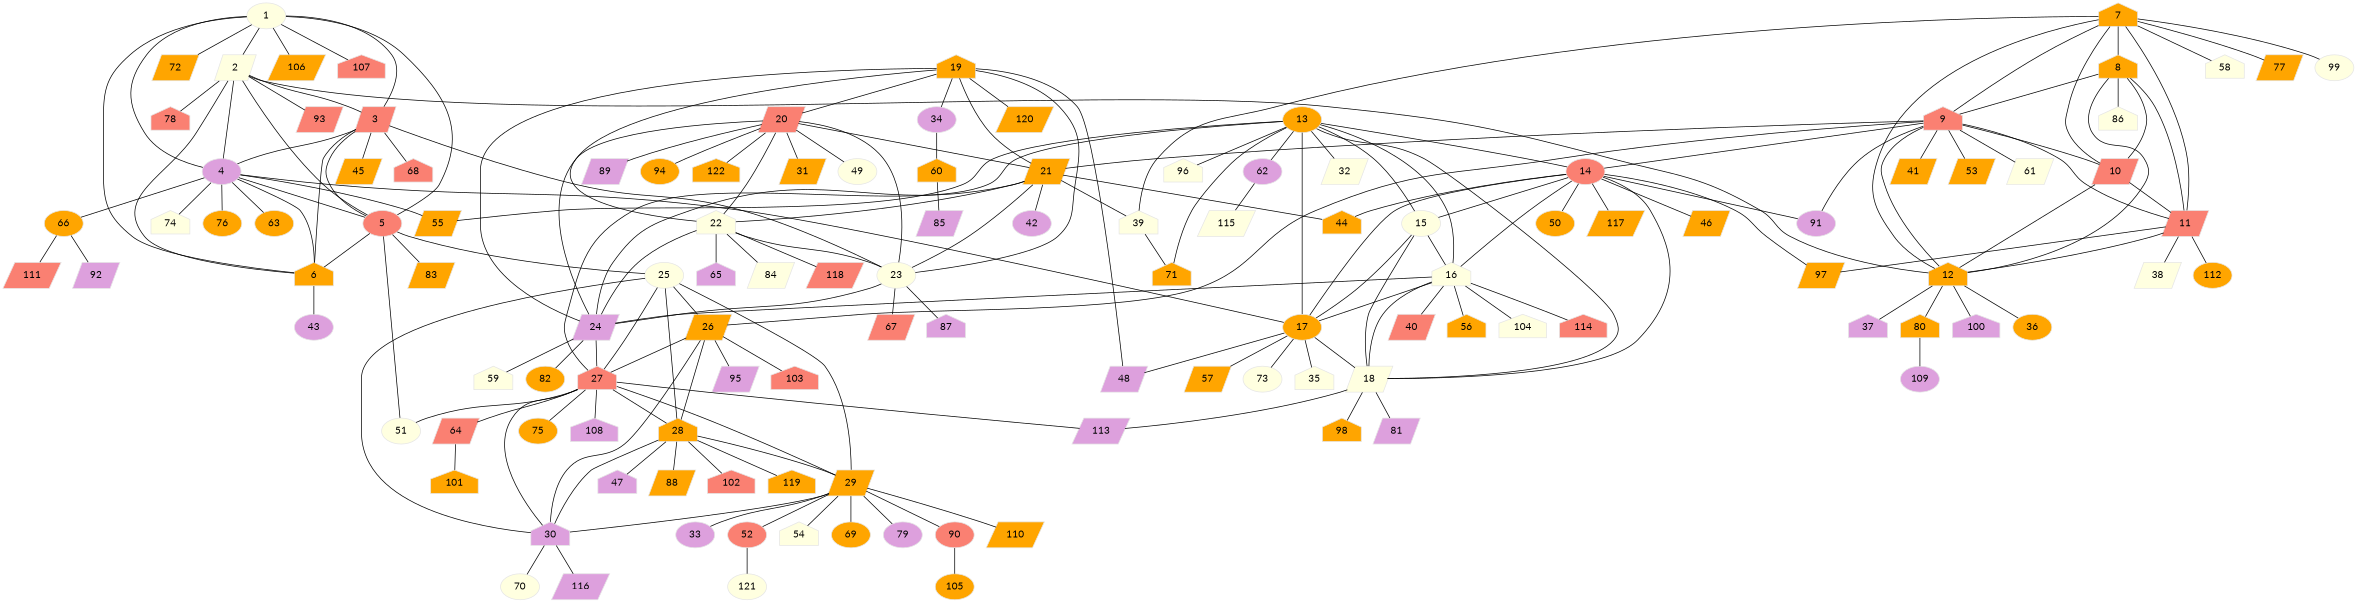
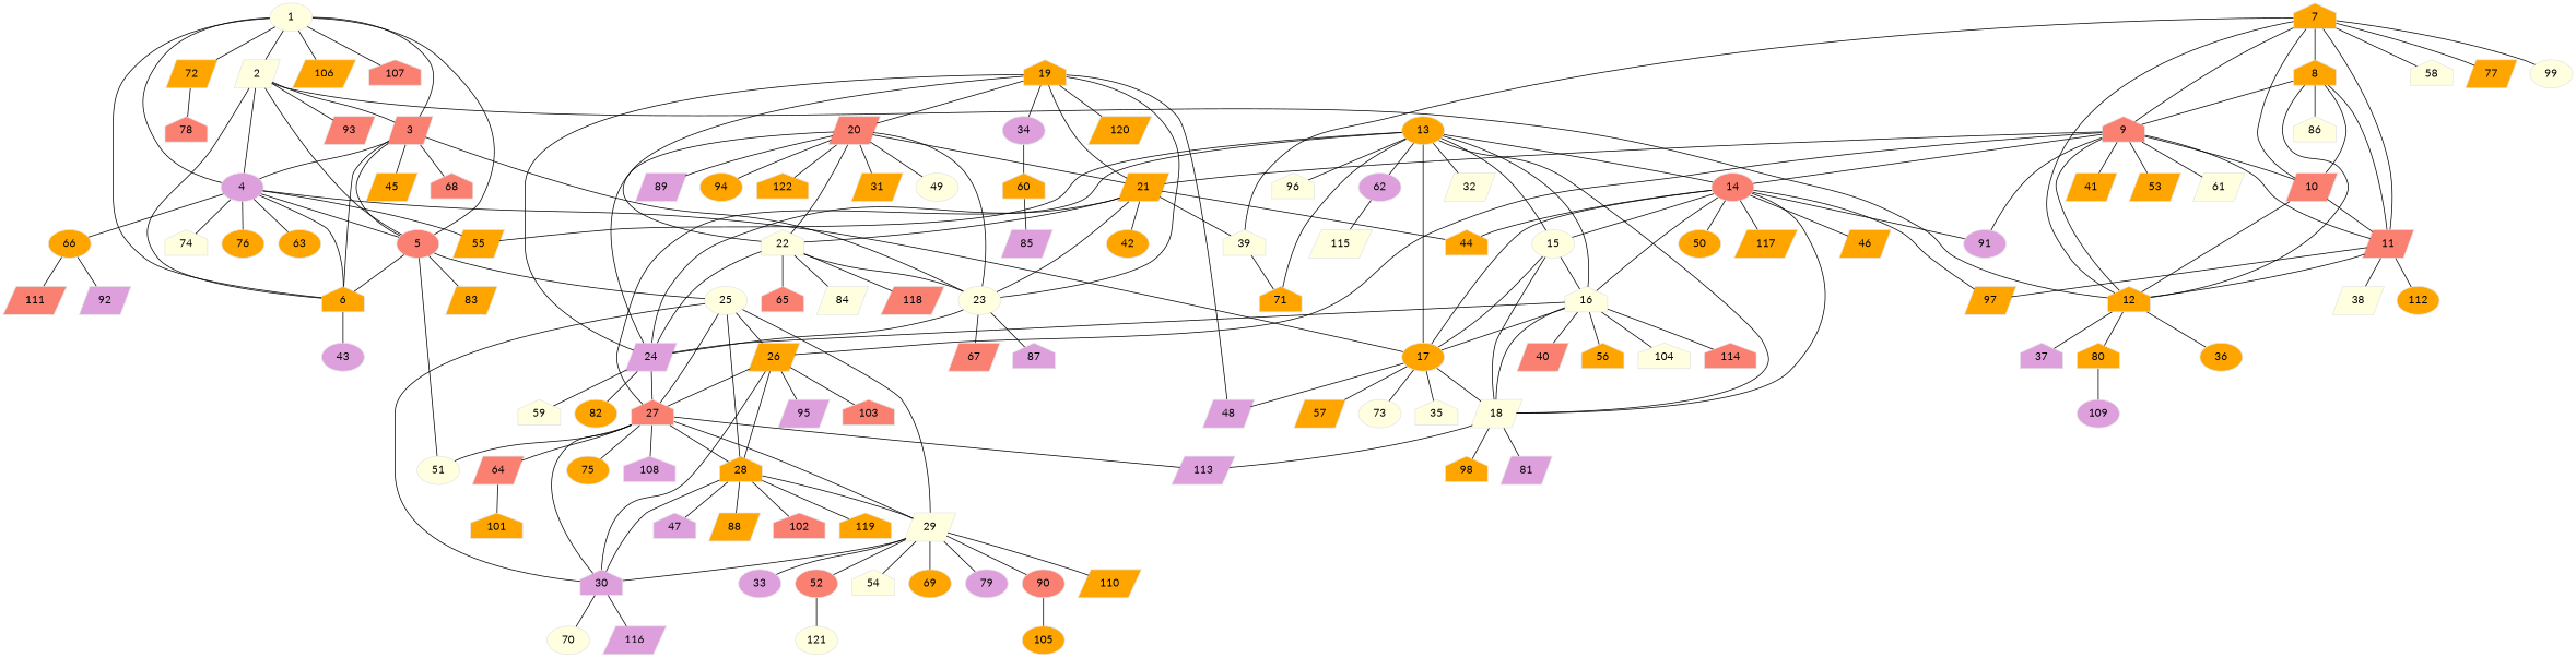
  graph {
    fontname=Lato
    node [color=gray90 fillcolor=orange fontname=Lato shape=parallelogram style=filled]
    edge [fontname=Lato]
    1 [fillcolor=lightyellow shape=ellipse]
    2 [fillcolor=lightyellow]
    3 [fillcolor=salmon]
    4 [fillcolor=plum shape=ellipse]
    5 [fillcolor=salmon shape=ellipse]
    6 [shape=house]
    72
    106
    107 [fillcolor=salmon shape=house]
    12 [shape=house]
    78 [fillcolor=salmon shape=house]
    93 [fillcolor=salmon]
    23 [fillcolor=lightyellow shape=ellipse]
    45
    68 [fillcolor=salmon shape=house]
    17 [shape=ellipse]
    55
    63 [shape=ellipse]
    66 [shape=ellipse]
    74 [fillcolor=lightyellow shape=house]
    76 [shape=ellipse]
    25 [fillcolor=lightyellow shape=ellipse]
    51 [fillcolor=lightyellow shape=ellipse]
    83
    43 [fillcolor=plum shape=ellipse]
    36 [shape=ellipse]
    37 [fillcolor=plum shape=house]
    80 [shape=house]
-   100 [fillcolor=plum shape=house]
    24 [fillcolor=plum]
    67 [fillcolor=salmon]
    87 [fillcolor=plum shape=house]
    18 [fillcolor=lightyellow]
    35 [fillcolor=lightyellow shape=house]
    48 [fillcolor=plum]
    57
    73 [fillcolor=lightyellow shape=ellipse]
    92 [fillcolor=plum]
    111 [fillcolor=salmon]
    26
    27 [fillcolor=salmon shape=house]
    28 [shape=house]
-   29
+   29 [fillcolor=lightyellow]
    30 [fillcolor=plum shape=house]
    7 [shape=house]
    8 [shape=house]
    9 [fillcolor=salmon shape=house]
    10 [fillcolor=salmon]
    11 [fillcolor=salmon]
    39 [fillcolor=lightyellow shape=house]
    58 [fillcolor=lightyellow shape=house]
    77
    99 [fillcolor=lightyellow shape=ellipse]
    86 [fillcolor=lightyellow shape=house]
    14 [fillcolor=salmon shape=ellipse]
    21
    41
    53
    61 [fillcolor=lightyellow]
    91 [fillcolor=plum shape=ellipse]
    38 [fillcolor=lightyellow]
    97
    112 [shape=ellipse]
    71 [shape=house]
    15 [fillcolor=lightyellow shape=ellipse]
    16 [fillcolor=lightyellow shape=house]
    44 [shape=house]
    46
    50 [shape=ellipse]
    117
    22 [fillcolor=lightyellow shape=house]
-   42 [fillcolor=plum shape=ellipse]
+   42 [shape=ellipse]
    95 [fillcolor=plum]
    103 [fillcolor=salmon shape=house]
    109 [fillcolor=plum shape=ellipse]
    13 [shape=ellipse]
    32 [fillcolor=lightyellow]
    62 [fillcolor=plum shape=ellipse]
    96 [fillcolor=lightyellow shape=house]
    40 [fillcolor=salmon]
    56 [shape=house]
    104 [fillcolor=lightyellow shape=house]
    114 [fillcolor=salmon shape=house]
    81 [fillcolor=plum]
    98 [shape=house]
    113 [fillcolor=plum]
    64 [fillcolor=salmon]
    75 [shape=ellipse]
    108 [fillcolor=plum shape=house]
    115 [fillcolor=lightyellow]
    59 [fillcolor=lightyellow shape=house]
    82 [shape=ellipse]
    19 [shape=house]
    20 [fillcolor=salmon]
    34 [fillcolor=plum shape=ellipse]
    120
    31
    49 [fillcolor=lightyellow shape=ellipse]
    89 [fillcolor=plum]
    94 [shape=ellipse]
    122 [shape=house]
-   65 [fillcolor=plum shape=house]
+   65 [fillcolor=salmon shape=house]
    84 [fillcolor=lightyellow]
    118 [fillcolor=salmon]
    60 [shape=house]
    47 [fillcolor=plum shape=house]
    88
    102 [fillcolor=salmon shape=house]
    119 [shape=house]
    33 [fillcolor=plum shape=ellipse]
    52 [fillcolor=salmon shape=ellipse]
    54 [fillcolor=lightyellow shape=house]
    69 [shape=ellipse]
    79 [fillcolor=plum shape=ellipse]
    90 [fillcolor=salmon shape=ellipse]
    110
    70 [fillcolor=lightyellow shape=ellipse]
    116 [fillcolor=plum]
    101 [shape=house]
    121 [fillcolor=lightyellow shape=ellipse]
    105 [shape=ellipse]
    85 [fillcolor=plum]
    1 -- 2
    1 -- 3
    1 -- 4
    1 -- 5
    1 -- 6
    1 -- 72
    1 -- 106
    1 -- 107
    2 -- 3
    2 -- 4
    2 -- 5
    2 -- 6
    2 -- 12
-   2 -- 78
+   72 -- 78
    2 -- 93
    3 -- 4
    3 -- 5
    3 -- 6
    3 -- 23
    3 -- 45
    3 -- 68
    4 -- 5
    4 -- 6
    4 -- 17
    4 -- 55
    4 -- 63
    4 -- 66
    4 -- 74
    4 -- 76
    5 -- 6
    5 -- 25
    5 -- 51
    5 -- 83
    6 -- 43
    12 -- 36
    12 -- 37
    12 -- 80
-   12 -- 100
    23 -- 24
    23 -- 67
    23 -- 87
    17 -- 18
    17 -- 35
    17 -- 48
    17 -- 57
    17 -- 73
    66 -- 92
    66 -- 111
    25 -- 26
    25 -- 27
    25 -- 28
    25 -- 29
    25 -- 30
    80 -- 109
    24 -- 27
    24 -- 59
    24 -- 82
    18 -- 81
    18 -- 98
    18 -- 113
    26 -- 27
    26 -- 28
    26 -- 30
    26 -- 95
    26 -- 103
    27 -- 51
    27 -- 28
    27 -- 29
    27 -- 30
    27 -- 113
    27 -- 64
    27 -- 75
    27 -- 108
    28 -- 29
    28 -- 30
    28 -- 47
    28 -- 88
    28 -- 102
    28 -- 119
    29 -- 30
    29 -- 33
    29 -- 52
    29 -- 54
    29 -- 69
    29 -- 79
    29 -- 90
    29 -- 110
    30 -- 70
    30 -- 116
    7 -- 12
    7 -- 8
    7 -- 9
    7 -- 10
    7 -- 11
    7 -- 39
    7 -- 58
    7 -- 77
    7 -- 99
    8 -- 12
    8 -- 9
    8 -- 10
    8 -- 11
    8 -- 86
    9 -- 12
    9 -- 26
    9 -- 10
    9 -- 11
    9 -- 14
    9 -- 21
    9 -- 41
    9 -- 53
    9 -- 61
    9 -- 91
    10 -- 12
    10 -- 11
    11 -- 12
    11 -- 38
    11 -- 97
    11 -- 112
    39 -- 71
    14 -- 17
    14 -- 18
    14 -- 91
    14 -- 97
    14 -- 15
    14 -- 16
    14 -- 44
    14 -- 46
    14 -- 50
    14 -- 117
    21 -- 23
    21 -- 24
    21 -- 39
    21 -- 44
    21 -- 22
    21 -- 42
    15 -- 17
    15 -- 18
    15 -- 16
    16 -- 17
    16 -- 24
    16 -- 18
    16 -- 40
    16 -- 56
    16 -- 104
    16 -- 114
    22 -- 23
    22 -- 24
    22 -- 65
    22 -- 84
    22 -- 118
    13 -- 17
    13 -- 55
    13 -- 18
    13 -- 27
    13 -- 14
    13 -- 71
    13 -- 15
    13 -- 16
    13 -- 32
    13 -- 62
    13 -- 96
    62 -- 115
    64 -- 101
    19 -- 23
    19 -- 24
    19 -- 48
    19 -- 21
    19 -- 22
    19 -- 20
    19 -- 34
    19 -- 120
    20 -- 23
    20 -- 24
    20 -- 21
    20 -- 22
    20 -- 31
    20 -- 49
    20 -- 89
    20 -- 94
    20 -- 122
    34 -- 60
    60 -- 85
    52 -- 121
    90 -- 105
  }
